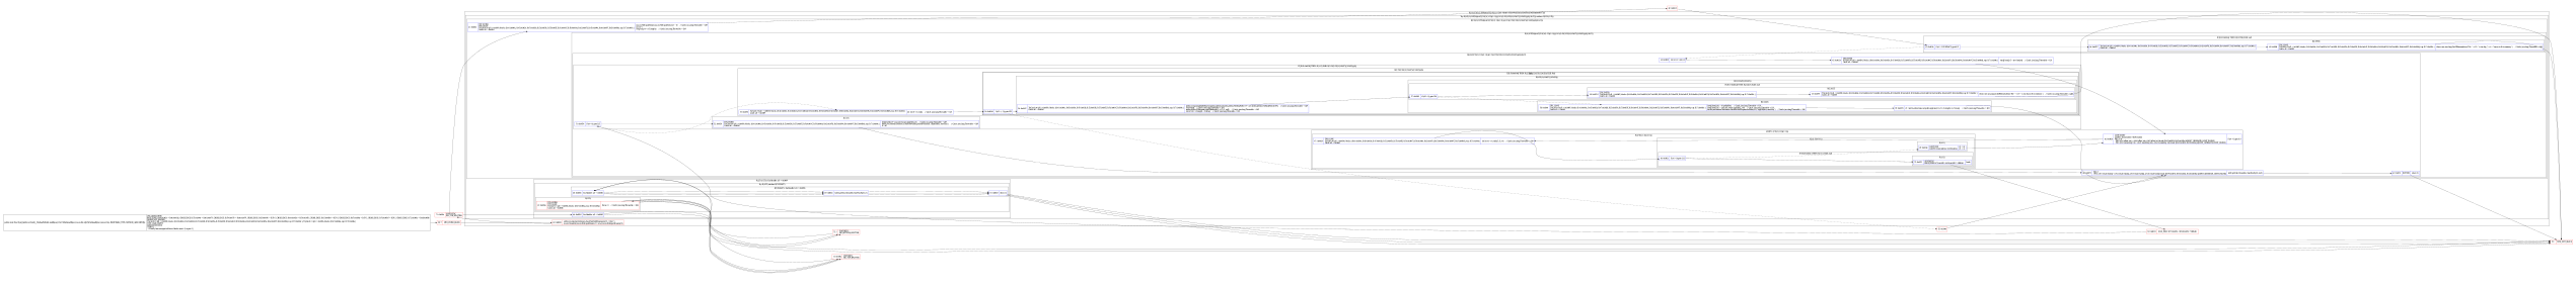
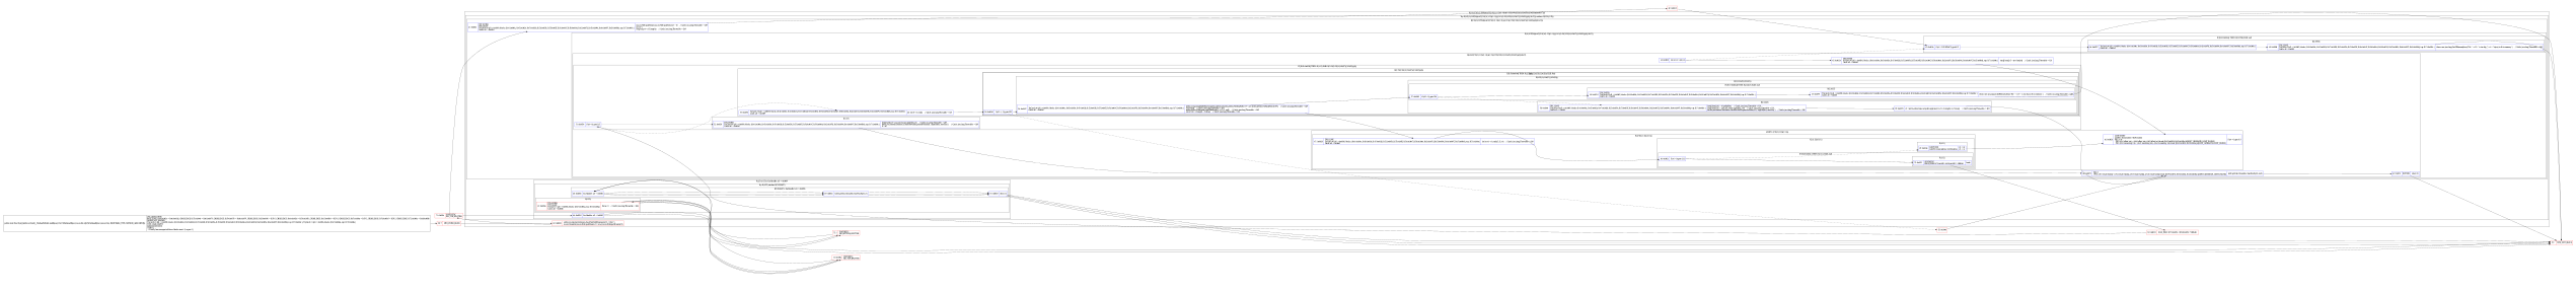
  digraph {
    fontname="PT Serif"
    rankdir=LR
    node [color=blue fontname="PT Serif" shape=record]
    edge [fontname="PT Serif"]
    n1 [label="{64\:\ 0x0097|TryCatch #0 \{all \-\> 0x00b9, blocks: (B:41:0x000c, B:45:0x0024, B:47:0x0028, B:52:0x0036, B:53:0x003f, B:56:0x0047, B:58:0x0064, B:62:0x007d, B:63:0x0096, B:64:0x0097, B:65:0x00b8), top: B:71:0x000c \}\lCatch: all \-\> 0x00b9\l}"]
    n2 [label="{65\:\ 0x00b8|TRY_LEAVE\lTryCatch #0 \{all \-\> 0x00b9, blocks: (B:41:0x000c, B:45:0x0024, B:47:0x0028, B:52:0x0036, B:53:0x003f, B:56:0x0047, B:58:0x0064, B:62:0x007d, B:63:0x0096, B:64:0x0097, B:65:0x00b8), top: B:71:0x000c \}\lCatch: all \-\> 0x00b9\l|throw new java.lang.OutOfMemoryError(\"File \" + r15 + \" is too big (\" + r4 + \" bytes) to fit in memory.\")     \/\/ Catch: java.lang.Throwable \-\> Lb9\l}"]
    n3 [label="{43\:\ 0x001e|if (r4 \> 2147483647L) goto L29\l}"]
    n4 [label="{75\:\ 0x0031|SYNTHETIC\lEDGE_INSN: B:75:0x0031\-\>B:50:0x0031 ?: BREAK  \l|break\l}"]
    n5 [label="{48\:\ 0x002c|if (r6 \< 0) goto L12\l}"]
    n6 [label="{49\:\ 0x002e|LOOP_END\lLOOP:0: B:46:0x0026\-\>B:49:0x002e\l|r4 \-= r6\lr3 += r6\l}"]
    n7 [label="{47\:\ 0x0028|TRY_LEAVE\lTryCatch #0 \{all \-\> 0x00b9, blocks: (B:41:0x000c, B:45:0x0024, B:47:0x0028, B:52:0x0036, B:53:0x003f, B:56:0x0047, B:58:0x0064, B:62:0x007d, B:63:0x0096, B:64:0x0097, B:65:0x00b8), top: B:71:0x000c \}\lCatch: all \-\> 0x00b9\l|int int r6 = r1.read(r5, r3, r4)     \/\/ Catch: java.lang.Throwable \-\> Lb9\l}"]
    n8 [label="{46\:\ 0x0026|LOOP_START\lLOOP:0: B:46:0x0026\-\>B:49:0x002e\lPHI: r3 r4 \l  PHI: (r3v1 'offset' int) = (r3v0 'offset' int), (r3v2 'offset' int) binds: [B:45:0x0024, B:49:0x002e] A[DONT_GENERATE, DONT_INLINE]\l  PHI: (r4v3 'remaining' int) = (r4v2 'remaining' int), (r4v4 'remaining' int) binds: [B:45:0x0024, B:49:0x002e] A[DONT_GENERATE, DONT_INLINE]\l|if (r4 \> 0) goto L9\l}"]
    n9 [label="{52\:\ 0x0036|TRY_ENTER\lTryCatch #0 \{all \-\> 0x00b9, blocks: (B:41:0x000c, B:45:0x0024, B:47:0x0028, B:52:0x0036, B:53:0x003f, B:56:0x0047, B:58:0x0064, B:62:0x007d, B:63:0x0096, B:64:0x0097, B:65:0x00b8), top: B:71:0x000c \}\lCatch: all \-\> 0x00b9\l|byte[] byte[] r8 = java.util.Arrays.copyOf(r5, r3)     \/\/ Catch: java.lang.Throwable \-\> Lb9\lkotlin.jvm.internal.Intrinsics.checkNotNullExpressionValue(r8, \"copyOf(this, newSize)\")     \/\/ Catch: java.lang.Throwable \-\> Lb9\lr5 = r8\l}"]
    n10 [label="{62\:\ 0x007d|TRY_ENTER\lTryCatch #0 \{all \-\> 0x00b9, blocks: (B:41:0x000c, B:45:0x0024, B:47:0x0028, B:52:0x0036, B:53:0x003f, B:56:0x0047, B:58:0x0064, B:62:0x007d, B:63:0x0096, B:64:0x0097, B:65:0x00b8), top: B:71:0x000c \}\lCatch: all \-\> 0x00b9\l}"]
    n11 [label="{63\:\ 0x0096|TryCatch #0 \{all \-\> 0x00b9, blocks: (B:41:0x000c, B:45:0x0024, B:47:0x0028, B:52:0x0036, B:53:0x003f, B:56:0x0047, B:58:0x0064, B:62:0x007d, B:63:0x0096, B:64:0x0097, B:65:0x00b8), top: B:71:0x000c \}\lCatch: all \-\> 0x00b9\l|throw new java.lang.OutOfMemoryError(\"File \" + r15 + \" is too big to fit in memory.\")     \/\/ Catch: java.lang.Throwable \-\> Lb9\l}"]
    n12 [label="{57\:\ 0x0062|if (r10 \< 0) goto L26\l}"]
    n13 [label="{58\:\ 0x0064|TRY_LEAVE\lTryCatch #0 \{all \-\> 0x00b9, blocks: (B:41:0x000c, B:45:0x0024, B:47:0x0028, B:52:0x0036, B:53:0x003f, B:56:0x0047, B:58:0x0064, B:62:0x007d, B:63:0x0096, B:64:0x0097, B:65:0x00b8), top: B:71:0x000c \}\lCatch: all \-\> 0x00b9\l|byte[] byte[] r11 = r9.getBuffer()     \/\/ Catch: java.lang.Throwable \-\> Lb9\lbyte[] byte[] r12 = java.util.Arrays.copyOf(r5, r10)     \/\/ Catch: java.lang.Throwable \-\> Lb9\lkotlin.jvm.internal.Intrinsics.checkNotNullExpressionValue(r12, \"copyOf(this, newSize)\")     \/\/ Catch: java.lang.Throwable \-\> Lb9\l}"]
    n14 [label="{59\:\ 0x0078|r5 = kotlin.collections.ArraysKt.copyInto(r11, r12, r5.length, 0, r9.size())     \/\/ Catch: java.lang.Throwable \-\> Lb9\l}"]
    n15 [label="{56\:\ 0x0047|TryCatch #0 \{all \-\> 0x00b9, blocks: (B:41:0x000c, B:45:0x0024, B:47:0x0028, B:52:0x0036, B:53:0x003f, B:56:0x0047, B:58:0x0064, B:62:0x007d, B:63:0x0096, B:64:0x0097, B:65:0x00b8), top: B:71:0x000c \}\lCatch: all \-\> 0x00b9\l|kotlin.io.ExposingBufferByteArrayOutputStream kotlin.p004io.FileReadWrite r9 = new kotlin.p004io.FileReadWrite(8193)     \/\/ Catch: java.lang.Throwable \-\> Lb9\lr9.write(r8)     \/\/ Catch: java.lang.Throwable \-\> Lb9\lkotlin.p004io.IOStreams.copyTo$default(r1, r9, 0, 2, null)     \/\/ Catch: java.lang.Throwable \-\> Lb9\lint int r10 = r5.length + r9.size()     \/\/ Catch: java.lang.Throwable \-\> Lb9\l}"]
    n16 [label="{54\:\ 0x0044|if (r8 != (\-1)) goto L22\l}"]
    n17 [label="{53\:\ 0x003f|TryCatch #0 \{all \-\> 0x00b9, blocks: (B:41:0x000c, B:45:0x0024, B:47:0x0028, B:52:0x0036, B:53:0x003f, B:56:0x0047, B:58:0x0064, B:62:0x007d, B:63:0x0096, B:64:0x0097, B:65:0x00b8), top: B:71:0x000c \}\lCatch: all \-\> 0x00b9\l|int int r8 = r1.read()     \/\/ Catch: java.lang.Throwable \-\> Lb9\l}"]
    n18 [label="{51\:\ 0x0034|if (r4 \> 0) goto L15\l}"]
    n19 [label="{44\:\ 0x0022|int int r4 = (int) r4\l}"]
    n20 [label="{45\:\ 0x0024|TRY_ENTER\lTryCatch #0 \{all \-\> 0x00b9, blocks: (B:41:0x000c, B:45:0x0024, B:47:0x0028, B:52:0x0036, B:53:0x003f, B:56:0x0047, B:58:0x0064, B:62:0x007d, B:63:0x0096, B:64:0x0097, B:65:0x00b8), top: B:71:0x000c \}\lCatch: all \-\> 0x00b9\l|byte[] byte[] r5 = new byte[r4]     \/\/ Catch: java.lang.Throwable \-\> Lb9\l}"]
    n21 [label="{60\:\ 0x0079|PHI: r5 \l  PHI: (r5v5 'result' byte[]) = (r5v4 'result' byte[]), (r5v3 'result' byte[]), (r5v6 'result' byte[]) binds: [B:59:0x0078, B:55:0x0046, B:52:0x0036] A[DONT_GENERATE, DONT_INLINE]\l|kotlin.p004io.Closeable.closeFinally(r0, null)\l}"]
    n22 [label="{61\:\ 0x007c|RETURN\l|return r5\l}"]
    n23 [label="{41\:\ 0x000c|TRY_ENTER\lTRY_LEAVE\lTryCatch #0 \{all \-\> 0x00b9, blocks: (B:41:0x000c, B:45:0x0024, B:47:0x0028, B:52:0x0036, B:53:0x003f, B:56:0x0047, B:58:0x0064, B:62:0x007d, B:63:0x0096, B:64:0x0097, B:65:0x00b8), top: B:71:0x000c \}\lCatch: all \-\> 0x00b9\l|java.io.FileInputStream java.io.FileInputStream r1 = r0     \/\/ Catch: java.lang.Throwable \-\> Lb9\lint r3 = 0\llong long r4 = r15.length()     \/\/ Catch: java.lang.Throwable \-\> Lb9\l}"]
    n24 [label="{68\:\ 0x00bb|ExcHandler: all \-\> 0x00bb\l}"]
    n25 [label="{69\:\ 0x00bc|kotlin.p004io.Closeable.closeFinally(r0, r1)\l}"]
    n26 [label="{70\:\ 0x00bf|throw r2\l}"]
    n27 [color=red label="{67\:\ 0x00ba|TRY_ENTER\lTRY_LEAVE\lTryCatch #1 \{all \-\> 0x00bb, blocks: (B:67:0x00ba), top: B:72:0x00ba \}\lCatch: all \-\> 0x00bb\l|throw r1     \/\/ Catch: java.lang.Throwable \-\> Lbb\l}"]
    n28 [label="{66\:\ 0x00b9|ExcHandler: all \-\> 0x00b9\l}"]
    n29 [color=red label="{40\:\ 0x0000|kotlin.jvm.internal.Intrinsics.checkNotNullParameter(r15, \"\<this\>\")\ljava.io.Closeable java.io.FileInputStream r0 = new java.io.FileInputStream(r15)\l}"]
    n30 [color=red label="{39\:\ ?|MTH_EXIT_BLOCK\l}"]
    n31 [color=red label="{50\:\ 0x0031|EDGE_INSN: B:75:0x0031\-\>B:50:0x0031 ?: BREAK  \l}"]
    n32 [color=red label="{55\:\ 0x0046}"]
    n33 [color=red label="{42\:\ 0x0015}"]
    n34 [color=red label="{73\:\ ?|SYNTHETIC\lEXC_BOTTOM_SPLITTER\l}"]
    n35 [color=red label="{72\:\ 0x00ba|SYNTHETIC\lEXC_TOP_SPLITTER\l}"]
    n36 [color=red label="{71\:\ 0x000c|SYNTHETIC\lEXC_TOP_SPLITTER\l}"]
    n37 [color=red label="{38\:\ ?|MTH_ENTER_BLOCK\l}"]
    n38 [label="{public static final byte[] kotlin.io.FilesKt__FileReadWriteKt.readBytes((r15v0 '$this$readBytes' java.io.File A[D('$this$readBytes' java.io.File), IMMUTABLE_TYPE, METHOD_ARGUMENT]))  | USE_LINES_HINTS\lBACK_EDGE: B:49:0x002e \-\> B:46:0x0026, CROSS_EDGE: B:55:0x0046 \-\> B:60:0x0079, CROSS_EDGE: B:59:0x0078 \-\> B:60:0x0079, CROSS_EDGE: B:63:0x0096 \-\> B:39:?, CROSS_EDGE: B:46:0x0026 \-\> B:50:0x0031, CROSS_EDGE: B:65:0x00b8 \-\> B:39:?, CROSS_EDGE: B:67:0x00ba \-\> B:39:?, CROSS_EDGE: B:70:0x00bf \-\> B:39:?, CROSS_EDGE: B:72:0x00ba \-\> B:68:0x00bb\lINLINE_NOT_NEEDED\lTryCatch #0 \{all \-\> 0x00b9, blocks: (B:41:0x000c, B:45:0x0024, B:47:0x0028, B:52:0x0036, B:53:0x003f, B:56:0x0047, B:58:0x0064, B:62:0x007d, B:63:0x0096, B:64:0x0097, B:65:0x00b8), top: B:71:0x000c \}, TryCatch #1 \{all \-\> 0x00bb, blocks: (B:67:0x00ba), top: B:72:0x00ba \}\lTYPE_VARS: EMPTY\lJadxCommentsAttr\{\l DEBUG: \l \-\> Finally have unexpected throw blocks count: 2, expect 1\}\l}" color=""]
    subgraph cluster_1 {
      label="R(2:1|(2:3|(2:(2:29|30)|(6:6|7|(2:9|(2:(1:12)|(1:11)))|(1:15)(2:19|(2:22|(2:(2:26|27)|(2:24|25)))(0))|16|17))))"
      n29
      subgraph cluster_2 {
        label="Try: R(2:3|(2:(2:29|30)|(6:6|7|(2:9|(2:(1:12)|(1:11)))|(1:15)(2:19|(2:22|(2:(2:26|27)|(2:24|25)))(0))|16|17))) catches: R(2:31|(1:33))"
        subgraph cluster_3 {
          label="R(2:3|(2:(2:29|30)|(6:6|7|(2:9|(2:(1:12)|(1:11)))|(1:15)(2:19|(2:22|(2:(2:26|27)|(2:24|25)))(0))|16|17)))"
          n23
          subgraph cluster_4 {
            label="R(2:(2:29|30)|(6:6|7|(2:9|(2:(1:12)|(1:11)))|(1:15)(2:19|(2:22|(2:(2:26|27)|(2:24|25)))(0))|16|17))"
            subgraph cluster_5 {
              label="IF [B:43:0x001e] THEN: R(2:29|30) ELSE: null"
              n3
              subgraph cluster_6 {
                label="R(2:29|30)"
                n1
                n2
              }
            }
            subgraph cluster_7 {
              label="R(6:6|7|(2:9|(2:(1:12)|(1:11)))|(1:15)(2:19|(2:22|(2:(2:26|27)|(2:24|25)))(0))|16|17)"
              n19
              n20
              n21
              n22
              subgraph cluster_8 {
                label="LOOP:0: (2:9|(2:(1:12)|(1:11)))"
                n8
                subgraph cluster_9 {
                  label="R(2:9|(2:(1:12)|(1:11)))"
                  n7
                  subgraph cluster_10 {
                    label="R(2:(1:12)|(1:11))"
                    subgraph cluster_11 {
                      label="IF [B:48:0x002c] THEN: R(1:12) ELSE: null"
                      n5
                      subgraph cluster_12 {
                        label="R(1:12)"
                        n4
                      }
                    }
                    subgraph cluster_13 {
                      label="R(1:11)"
                      n6
                    }
                  }
                }
              }
              subgraph cluster_14 {
                label="IF [B:51:0x0034] THEN: R(1:15) ELSE: R(2:19|(2:22|(2:(2:26|27)|(2:24|25)))(0))"
                n18
                subgraph cluster_15 {
                  label="R(1:15)"
                  n9
                }
                subgraph cluster_16 {
                  label="R(2:19|(2:22|(2:(2:26|27)|(2:24|25)))(0))"
                  n17
                  subgraph cluster_17 {
                    label="IF [B:54:0x0044] THEN: R(2:22|(2:(2:26|27)|(2:24|25))) ELSE: R(0)"
                    n16
                    subgraph cluster_18 {
                      label="R(2:22|(2:(2:26|27)|(2:24|25)))"
                      n15
                      subgraph cluster_19 {
                        label="R(2:(2:26|27)|(2:24|25))"
                        subgraph cluster_20 {
                          label="IF [B:57:0x0062] THEN: R(2:26|27) ELSE: null"
                          n12
                          subgraph cluster_21 {
                            label="R(2:26|27)"
                            n10
                            n11
                          }
                        }
                        subgraph cluster_22 {
                          label="R(2:24|25)"
                          n13
                          n14
                        }
                      }
                    }
                    subgraph cluster_23 {
                      label="R(0)"
                    }
                  }
                }
              }
            }
          }
        }
        subgraph cluster_24 {
          label="R(2:31|(1:33)) | ExcHandler: all \-\> 0x00b9\l"
          n28
          subgraph cluster_25 {
            label="Try: R(1:33) catches: R(3:35|36|37)"
            subgraph cluster_26 {
              label="R(3:35|36|37) | ExcHandler: all \-\> 0x00bb\l"
              n24
              n25
              n26
            }
            subgraph cluster_27 {
              label="R(1:33)"
              n27
            }
          }
        }
      }
    }
    subgraph cluster_28 {
      label="R(2:31|(1:33)) | ExcHandler: all \-\> 0x00b9\l"
      subgraph cluster_29 {
        label="Try: R(1:33) catches: R(3:35|36|37)"
        subgraph cluster_30 {
          label="R(3:35|36|37) | ExcHandler: all \-\> 0x00bb\l"
        }
        subgraph cluster_31 {
          label="R(1:33)"
        }
      }
    }
    subgraph cluster_32 {
      label="R(3:35|36|37) | ExcHandler: all \-\> 0x00bb\l"
    }
    n1 -> n2
    n2 -> n30
    n3 -> n1
-   n3 -> n19 [style=dashed]
+   n19 -> n3 [style=dashed]
    n4 -> n31
    n5 -> n4
    n5 -> n6 [style=dashed]
    n6 -> n8
    n7 -> n5
-   n8 -> n7
+   n15 -> n7
    n9 -> n21
    n10 -> n11
    n11 -> n30
    n12 -> n10
    n12 -> n13 [style=dashed]
    n13 -> n14
    n14 -> n21
    n15 -> n12
    n16 -> n15
    n16 -> n32 [style=dashed]
    n17 -> n16
    n18 -> n9
    n18 -> n17 [style=dashed]
    n19 -> n20
    n20 -> n8
    n21 -> n22
    n22 -> n30
    n23 -> n33
    n24 -> n25
    n24 -> n25
    n24 -> n25
    n25 -> n26
    n25 -> n26
    n25 -> n26
    n26 -> n30
    n26 -> n30
    n26 -> n30
    n27 -> n30
    n27 -> n30
    n27 -> n34
    n27 -> n34
    n28 -> n35
    n28 -> n35
    n29 -> n36
    n31 -> n18
    n32 -> n21
    n33 -> n3
    n34 -> n24
    n35 -> n24
    n35 -> n27
    n36 -> n23
    n36 -> n28
    n37 -> n29
    n38 -> n37
  }
